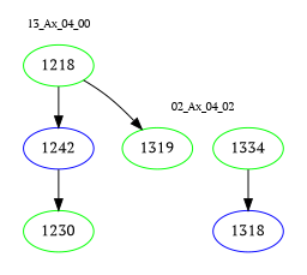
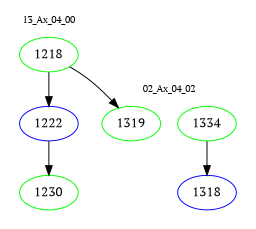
  digraph {
    fontname="PT Serif"
    node [color=green fontname="PT Serif"]
    edge [color=black fontname="PT Serif"]
    n1 [label=1334]
    n2 [color=blue label=1318]
    n3 [label=1319]
    n4 [label=1218]
-   n5 [color=blue label=1242]
+   n5 [color=blue label=1222]
    n6 [label=1230]
    subgraph cluster_1 {
      color=white
      fontsize=10
      label="02_Ax_04_02"
      n1
      n2
      n3
    }
    subgraph cluster_2 {
      color=white
      fontsize=10
      label="13_Ax_04_00"
      n4
      n5
      n6
    }
    n1 -> n2
    n4 -> n3
    n4 -> n5
    n5 -> n6
  }
